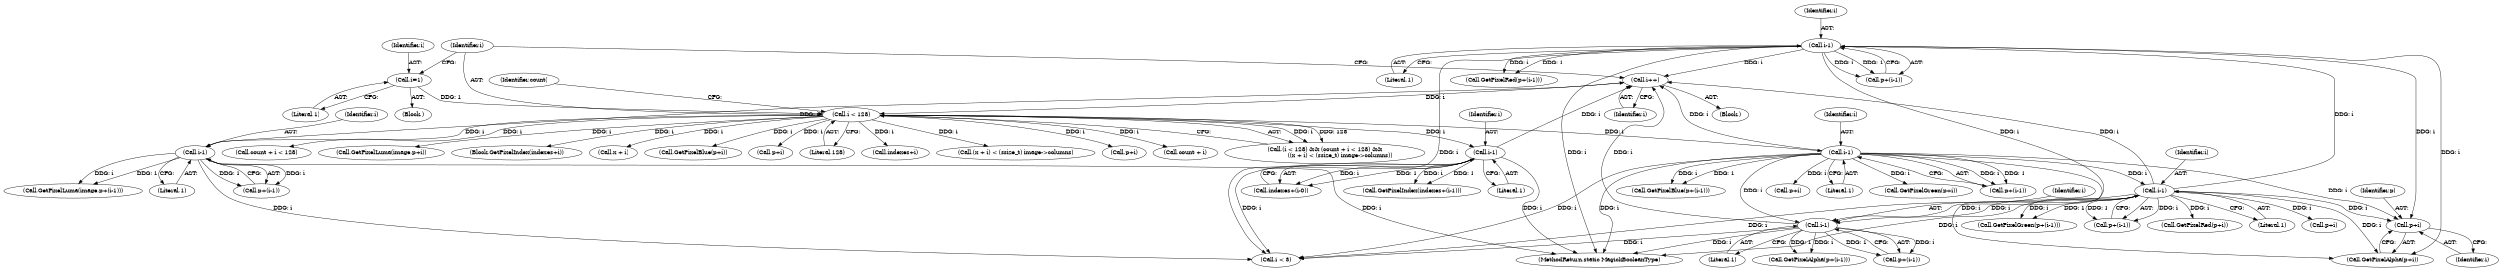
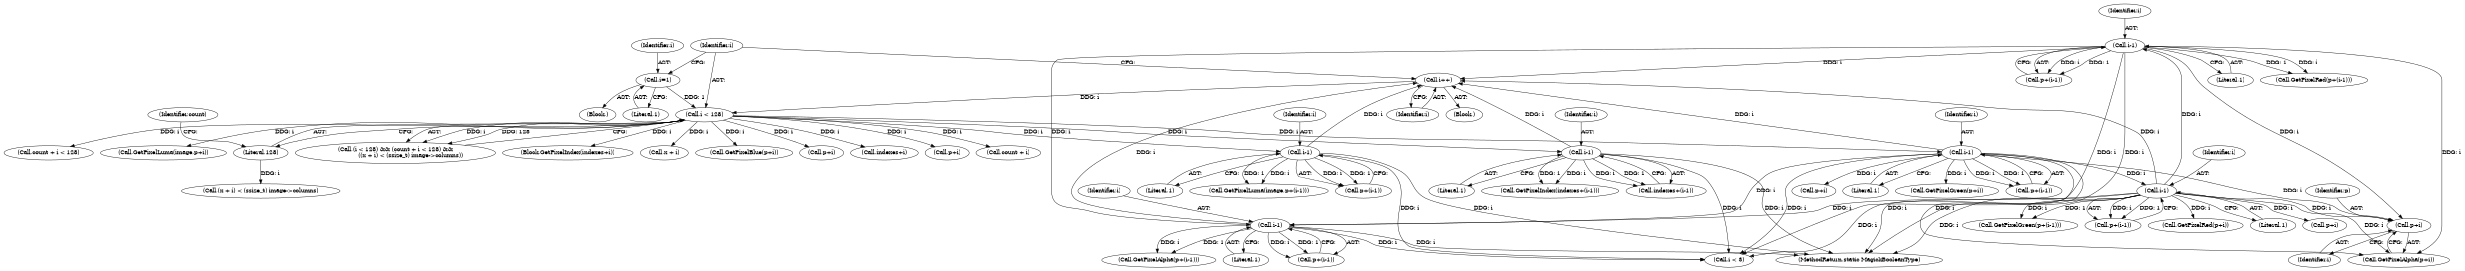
  digraph {
    n1 [label="(Call,p+i)"]
    n2 [label="(Identifier,i)"]
    n3 [label="(Call,GetPixelAlpha(p+i))"]
    n4 [label="(Call,i-1)"]
    n5 [label="(Call,i++)"]
    n6 [label="(Call,i-1)"]
    n7 [label="(Literal,1)"]
    n8 [label="(Call,i < 3)"]
    n9 [label="(Call,GetPixelRed(p+(i-1)))"]
    n10 [label="(MethodReturn,static MagickBooleanType)"]
    n11 [label="(Call,p+(i-1))"]
    n12 [label="(Call,i < 128)"]
    n13 [label="(Block,)"]
    n14 [label="(Identifier,i)"]
    n15 [label="(Literal,1)"]
    n16 [label="(Call,GetPixelAlpha(p+(i-1)))"]
    n17 [label="(Call,p+(i-1))"]
    n18 [label="(Call,i-1)"]
    n19 [label="(Call,GetPixelGreen(p+(i-1)))"]
    n20 [label="(Call,p+(i-1))"]
    n21 [label="(Call,GetPixelRed(p+i))"]
    n22 [label="(Literal,1)"]
    n23 [label="(Call,p+i)"]
    n24 [label="(Call,i-1)"]
    n25 [label="(Call,p+i)"]
    n26 [label="(Literal,1)"]
    n27 [label="(Call,GetPixelGreen(p+i))"]
    n28 [label="(Call,p+(i-1))"]
-   n29 [label="(Call,GetPixelBlue(p+(i-1)))"]
    n30 [label="(Call,i-1)"]
    n31 [label="(Call,i-1)"]
    n32 [label="(Call,p+i)"]
    n33 [label="(Literal,128)"]
    n34 [label="(Call,indexes+i)"]
    n35 [label="(Call,(x + i) < (ssize_t) image->columns)"]
    n36 [label="(Call,p+i)"]
    n37 [label="(Call,count + i)"]
    n38 [label="(Call,(i < 128) && (count + i < 128) &&\n                 ((x + i) < (ssize_t) image->columns))"]
    n39 [label="(Call,count + i < 128)"]
    n40 [label="(Call,GetPixelLuma(image,p+i))"]
    n41 [label="(Block,GetPixelIndex(indexes+i))"]
    n42 [label="(Call,x + i)"]
    n43 [label="(Call,GetPixelBlue(p+i))"]
    n44 [label="(Call,p+(i-1))"]
    n45 [label="(Call,GetPixelLuma(image,p+(i-1)))"]
    n46 [label="(Literal,1)"]
    n47 [label="(Literal,1)"]
    n48 [label="(Call,GetPixelIndex(indexes+(i-1)))"]
-   n49 [label="(Call,indexes+(i-0))"]
+   n49 [label="(Call,indexes+(i-1))"]
    n50 [label="(Call,i=1)"]
    n51 [label="(Block,)"]
    n52 [label="(Literal,1)"]
    n53 [label="(Identifier,i)"]
    n54 [label="(Identifier,i)"]
    n55 [label="(Identifier,count)"]
    n56 [label="(Identifier,i)"]
    n57 [label="(Identifier,i)"]
    n58 [label="(Identifier,i)"]
    n59 [label="(Identifier,p)"]
    n60 [label="(Identifier,i)"]
    n61 [label="(Identifier,i)"]
    n62 [label="(Identifier,i)"]
    n1 -> n2 [label="CFG: "]
    n1 -> n3 [label="AST: "]
    n2 -> n1 [label="AST: "]
    n3 -> n1 [label="CFG: "]
    n4 -> n1 [label="DDG: i"]
    n4 -> n3 [label="DDG: i"]
    n4 -> n5 [label="DDG: i"]
    n4 -> n6 [label="DDG: i"]
    n4 -> n7 [label="CFG: "]
    n4 -> n8 [label="DDG: i"]
    n4 -> n9 [label="DDG: i"]
    n4 -> n9 [label="DDG: 1"]
    n4 -> n10 [label="DDG: i"]
    n4 -> n11 [label="AST: "]
    n4 -> n11 [label="DDG: i"]
    n4 -> n11 [label="DDG: 1"]
    n5 -> n12 [label="DDG: i"]
    n5 -> n13 [label="AST: "]
    n5 -> n14 [label="CFG: "]
    n6 -> n5 [label="DDG: i"]
    n6 -> n8 [label="DDG: i"]
    n6 -> n10 [label="DDG: i"]
    n6 -> n15 [label="CFG: "]
    n6 -> n16 [label="DDG: i"]
    n6 -> n16 [label="DDG: 1"]
    n6 -> n17 [label="AST: "]
    n6 -> n17 [label="DDG: i"]
    n6 -> n17 [label="DDG: 1"]
    n7 -> n4 [label="AST: "]
    n11 -> n4 [label="CFG: "]
    n12 -> n24 [label="DDG: i"]
    n12 -> n30 [label="DDG: i"]
    n12 -> n31 [label="DDG: i"]
    n12 -> n32 [label="DDG: i"]
    n12 -> n33 [label="CFG: "]
    n12 -> n34 [label="DDG: i"]
-   n12 -> n35 [label="DDG: i"]
+   n33 -> n35 [label="DDG: i"]
    n12 -> n36 [label="DDG: i"]
    n12 -> n37 [label="DDG: i"]
    n12 -> n38 [label="AST: "]
    n12 -> n38 [label="DDG: i"]
    n12 -> n38 [label="DDG: 128"]
    n12 -> n39 [label="DDG: i"]
    n12 -> n40 [label="DDG: i"]
    n12 -> n41 [label="DDG: i"]
    n12 -> n42 [label="DDG: i"]
    n12 -> n43 [label="DDG: i"]
    n14 -> n5 [label="AST: "]
    n15 -> n6 [label="AST: "]
    n17 -> n6 [label="CFG: "]
    n18 -> n1 [label="DDG: i"]
    n18 -> n3 [label="DDG: i"]
    n18 -> n4 [label="DDG: i"]
    n18 -> n5 [label="DDG: i"]
    n18 -> n6 [label="DDG: i"]
    n18 -> n8 [label="DDG: i"]
    n18 -> n10 [label="DDG: i"]
    n18 -> n19 [label="DDG: i"]
    n18 -> n19 [label="DDG: 1"]
    n18 -> n20 [label="AST: "]
    n18 -> n20 [label="DDG: i"]
    n18 -> n20 [label="DDG: 1"]
    n18 -> n21 [label="DDG: i"]
    n18 -> n22 [label="CFG: "]
    n18 -> n23 [label="DDG: i"]
    n20 -> n18 [label="CFG: "]
    n22 -> n18 [label="AST: "]
    n24 -> n1 [label="DDG: i"]
    n24 -> n3 [label="DDG: i"]
    n24 -> n5 [label="DDG: i"]
    n24 -> n6 [label="DDG: i"]
    n24 -> n8 [label="DDG: i"]
    n24 -> n10 [label="DDG: i"]
    n24 -> n18 [label="DDG: i"]
    n24 -> n25 [label="DDG: i"]
    n24 -> n26 [label="CFG: "]
    n24 -> n27 [label="DDG: i"]
    n24 -> n28 [label="AST: "]
    n24 -> n28 [label="DDG: i"]
    n24 -> n28 [label="DDG: 1"]
-   n24 -> n29 [label="DDG: i"]
-   n24 -> n29 [label="DDG: 1"]
    n26 -> n24 [label="AST: "]
    n28 -> n24 [label="CFG: "]
    n30 -> n5 [label="DDG: i"]
    n30 -> n8 [label="DDG: i"]
    n30 -> n10 [label="DDG: i"]
    n30 -> n44 [label="AST: "]
    n30 -> n44 [label="DDG: i"]
    n30 -> n44 [label="DDG: 1"]
    n30 -> n45 [label="DDG: i"]
    n30 -> n45 [label="DDG: 1"]
    n30 -> n46 [label="CFG: "]
    n31 -> n5 [label="DDG: i"]
    n31 -> n8 [label="DDG: i"]
    n31 -> n10 [label="DDG: i"]
    n31 -> n47 [label="CFG: "]
    n31 -> n48 [label="DDG: i"]
    n31 -> n48 [label="DDG: 1"]
    n31 -> n49 [label="AST: "]
    n31 -> n49 [label="DDG: i"]
    n31 -> n49 [label="DDG: 1"]
    n33 -> n12 [label="AST: "]
    n38 -> n12 [label="CFG: "]
    n44 -> n30 [label="CFG: "]
    n46 -> n30 [label="AST: "]
    n47 -> n31 [label="AST: "]
    n49 -> n31 [label="CFG: "]
    n50 -> n12 [label="DDG: 1"]
    n50 -> n51 [label="AST: "]
    n50 -> n52 [label="CFG: "]
    n52 -> n50 [label="AST: "]
    n53 -> n6 [label="AST: "]
    n54 -> n18 [label="AST: "]
-   n55 -> n12 [label="CFG: "]
+   n55 -> n33 [label="CFG: "]
    n56 -> n30 [label="AST: "]
    n57 -> n50 [label="AST: "]
    n58 -> n31 [label="AST: "]
    n59 -> n1 [label="AST: "]
    n60 -> n5 [label="CFG: "]
    n60 -> n12 [label="AST: "]
    n60 -> n50 [label="CFG: "]
    n61 -> n4 [label="AST: "]
    n62 -> n24 [label="AST: "]
  }
